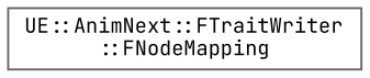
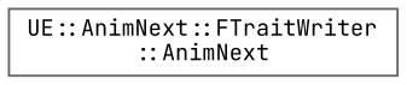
  digraph {
    rankdir=LR
    fontname="JetBrains Mono"
-   n1 [color=grey40 fillcolor=white fontname="JetBrains Mono" fontsize=10 height=0.2 label="UE::AnimNext::FTraitWriter\l::FNodeMapping" shape=box style=filled width=0.4]
+   n1 [color=grey40 fillcolor=white fontname="JetBrains Mono" fontsize=10 height=0.2 label="UE::AnimNext::FTraitWriter\l::AnimNext" shape=box style=filled width=0.4]
  }
